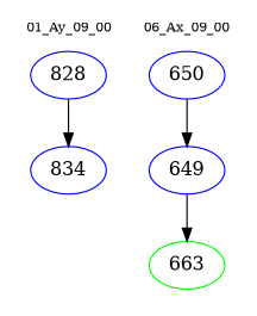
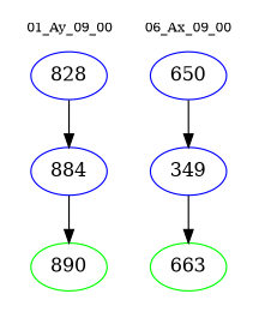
  digraph {
    node [color=blue]
    edge [color=black]
    n1 [label=828]
-   n2 [label=834]
+   n2 [label=884]
+   n3 [color=green label=890]
    n4 [label=650]
-   n5 [label=649]
+   n5 [label=349]
    n6 [color=green label=663]
    subgraph cluster_1 {
      color=white
      fontsize=10
      label="01_Ay_09_00"
      n1
      n2
+     n3
    }
    subgraph cluster_2 {
      color=white
      fontsize=10
      label="06_Ax_09_00"
      n4
      n5
      n6
    }
    n1 -> n2
+   n2 -> n3
    n4 -> n5
    n5 -> n6
  }
